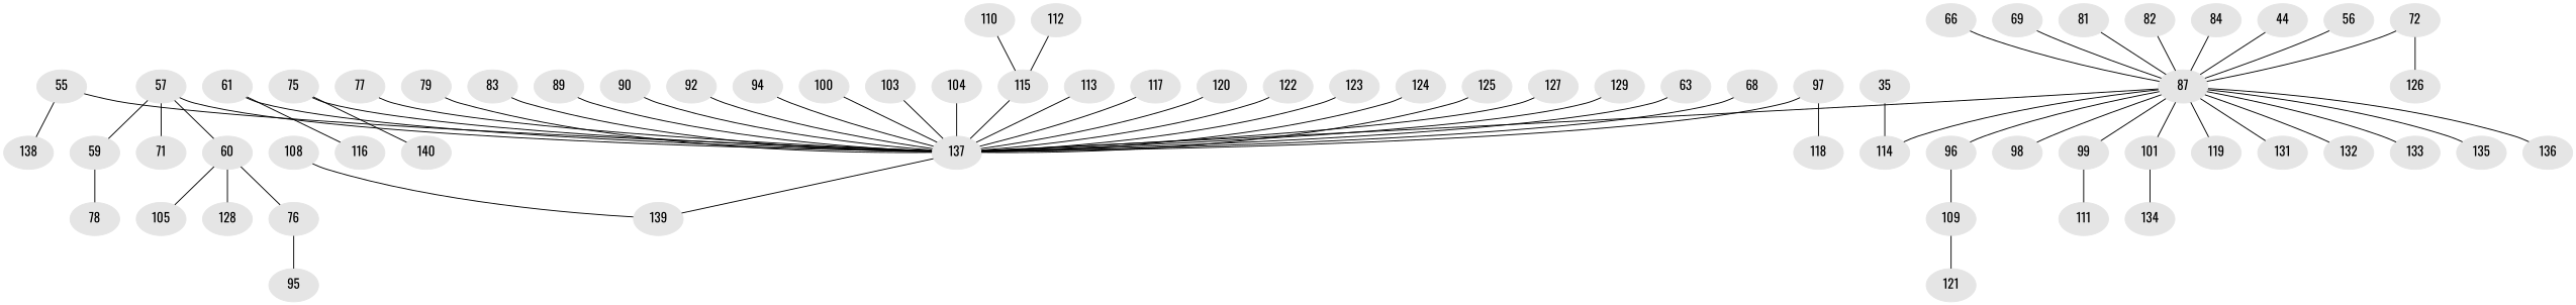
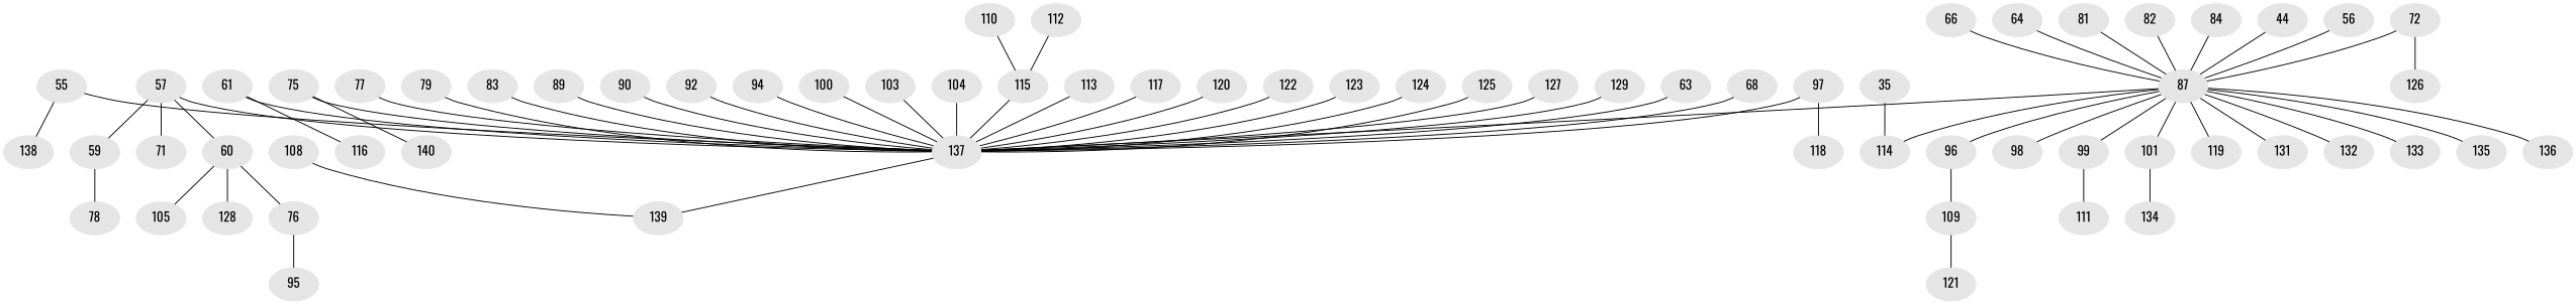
  graph {
    fontname=Oswald
    node [color=gray90 fontname=Oswald style=filled]
    edge [fontname=Oswald]
    114 [super="+28"]
    35
    87 [super="+40+70"]
    137 [super="+37+130+52+107+88+85+24+39+106"]
    96
    98
    99
    101
    119
    131
    132
    133
    135
    136
    n15 [label=44]
    139 [super="+93"]
    55
    138
    56
    57 [super="+5+44+49"]
    59
    60
    71
    78
    76
    105
    128
    95
    61
    116
    63
    66
    68
-   69
+   69 [label=64]
    72
    126
    75
    140
    77
    79
    81
    82
    83
    84
    109
    111
    134
    89
    90
    92
    94
    121
    97
    118
    100
    103
    104
    108
    115 [super="+19+27+46+80+91+102"]
    110
    112
    113
    117
    120
    122
    123
    124
    125
    127
    129
    35 -- 114
    87 -- 114
    87 -- 137
    87 -- 96
    87 -- 98
    87 -- 99
    87 -- 101
    87 -- 119
    87 -- 131
    87 -- 132
    87 -- 133
    87 -- 135
    87 -- 136
    137 -- 139
    96 -- 109
    99 -- 111
    101 -- 134
    n15 -- 87
    55 -- 137
    55 -- 138
    56 -- 87
    57 -- 137
    57 -- 59
    57 -- 60
    57 -- 71
    59 -- 78
    60 -- 76
    60 -- 105
    60 -- 128
    76 -- 95
    61 -- 137
    61 -- 116
    63 -- 137
    66 -- 87
    68 -- 137
    69 -- 87
    72 -- 87
    72 -- 126
    75 -- 137
    75 -- 140
    77 -- 137
    79 -- 137
    81 -- 87
    82 -- 87
    83 -- 137
    84 -- 87
    109 -- 121
    89 -- 137
    90 -- 137
    92 -- 137
    94 -- 137
    97 -- 137
    97 -- 118
    100 -- 137
    103 -- 137
    104 -- 137
    108 -- 139
    115 -- 137
    110 -- 115
    112 -- 115
    113 -- 137
    117 -- 137
    120 -- 137
    122 -- 137
    123 -- 137
    124 -- 137
    125 -- 137
    127 -- 137
    129 -- 137
  }
